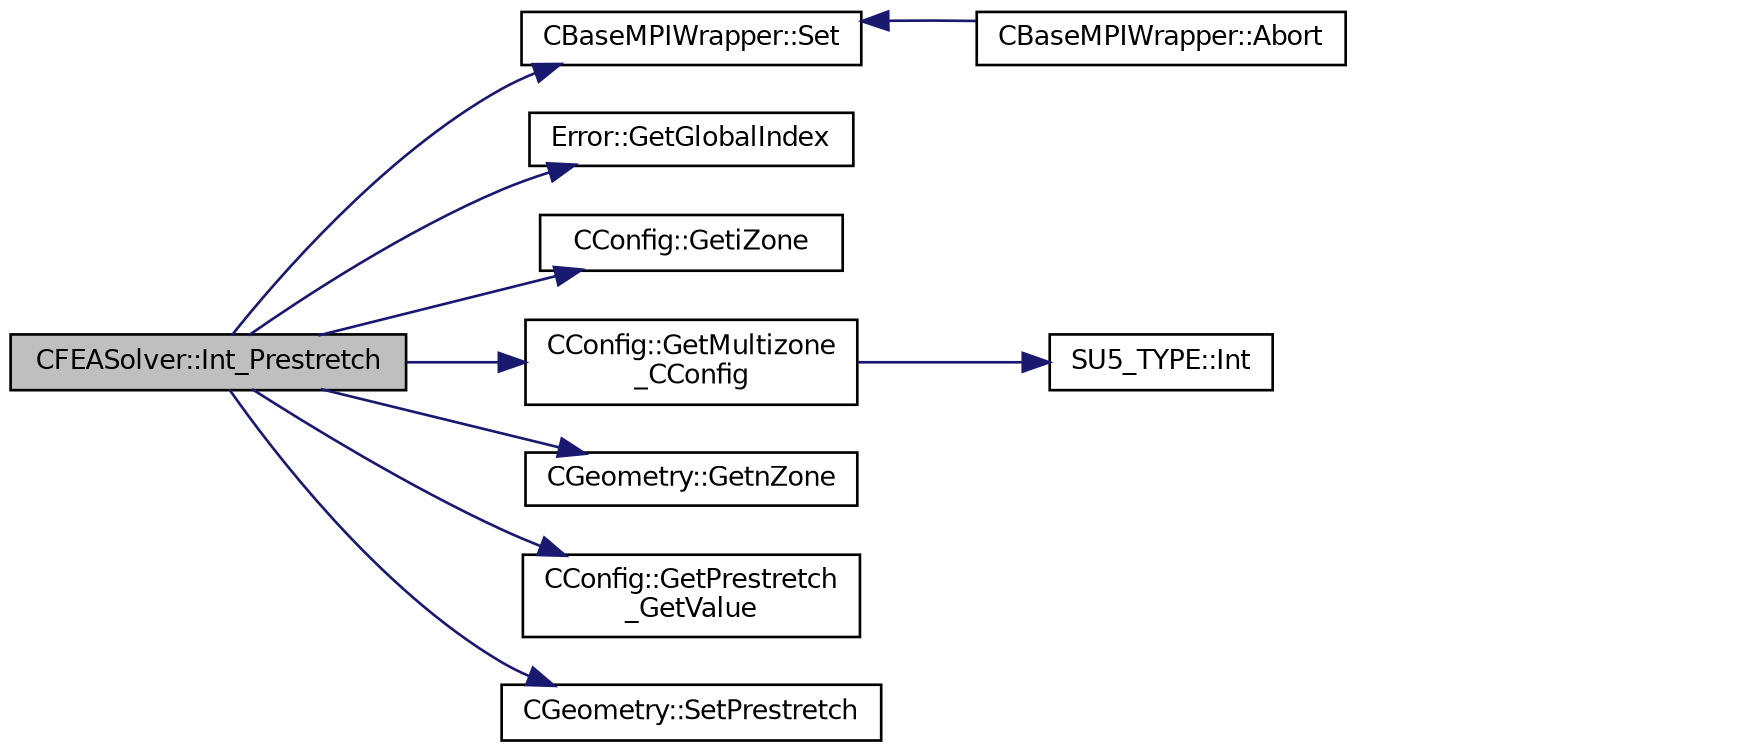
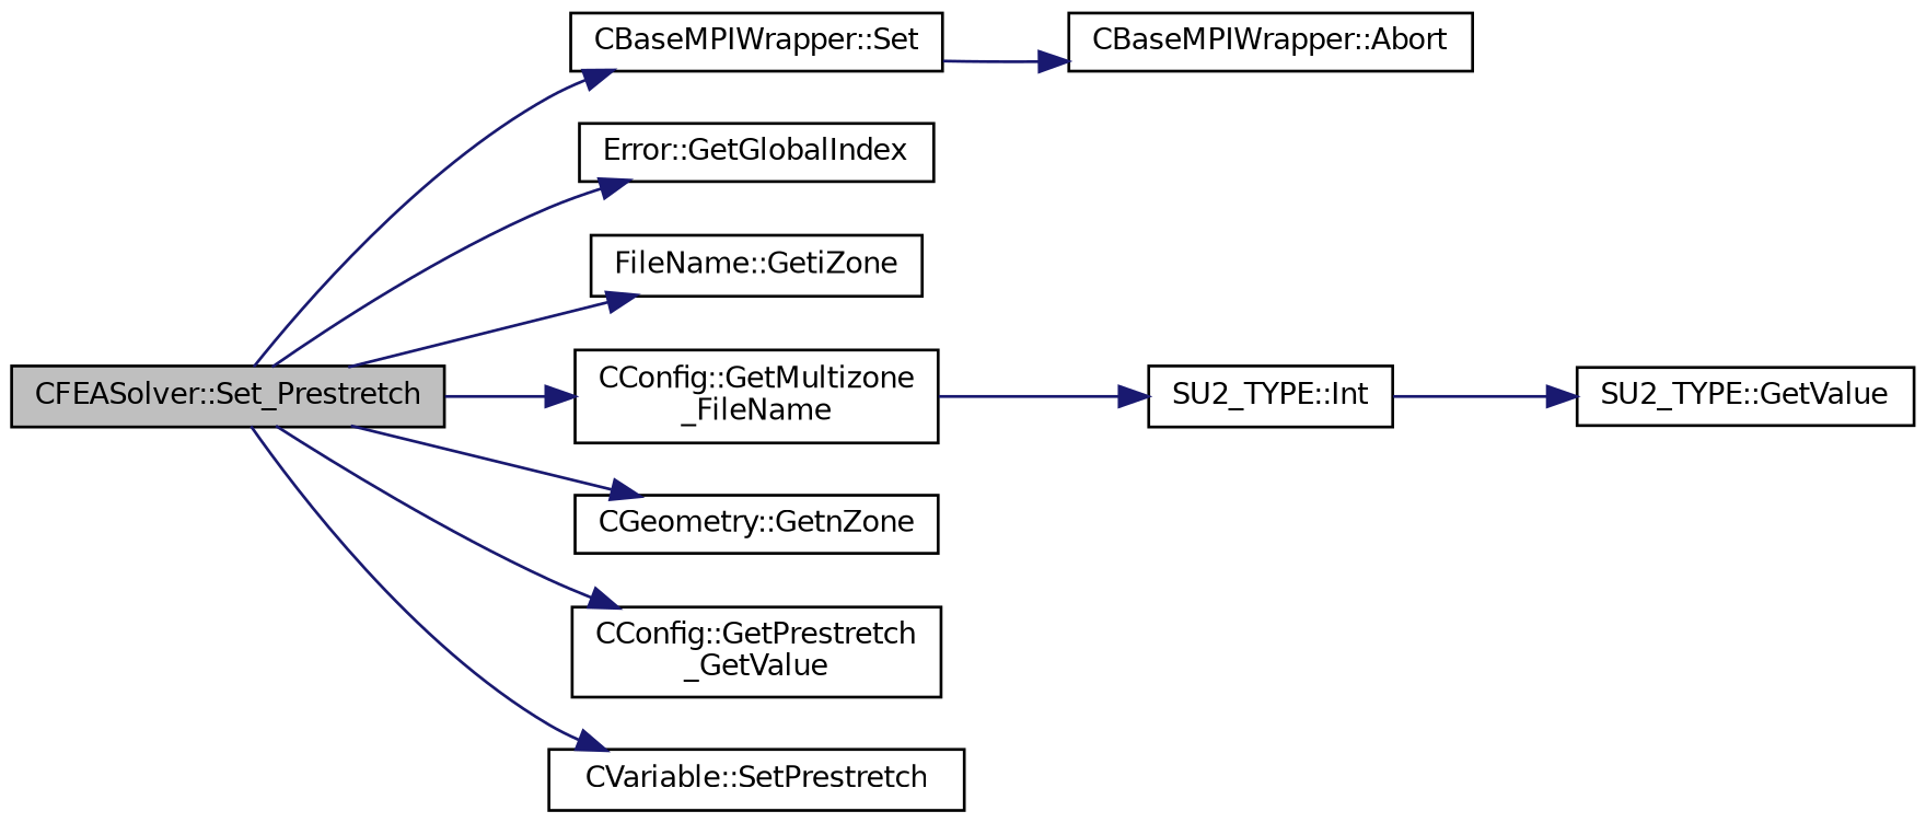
  digraph {
    rankdir=LR
    node [color=black fillcolor=white fontname=Helvetica fontsize=10 shape=record style=filled]
    edge [color=midnightblue fontname=Helvetica fontsize=10 labelfontname=Helvetica labelfontsize=10 style=solid]
-   n1 [fillcolor=grey75 fontcolor=black height=0.2 label="CFEASolver::Int_Prestretch" width=0.4]
+   n1 [fillcolor=grey75 fontcolor=black height=0.2 label="CFEASolver::Set_Prestretch" width=0.4]
    n2 [height=0.2 label="CBaseMPIWrapper::Set" width=0.4]
    n3 [height=0.2 label="Error::GetGlobalIndex" width=0.4]
-   n4 [height=0.2 label="CConfig::GetiZone" width=0.4]
-   n5 [height=0.2 label="CConfig::GetMultizone\l_CConfig" width=0.4]
+   n4 [height=0.2 label="FileName::GetiZone" width=0.4]
+   n5 [height=0.2 label="CConfig::GetMultizone\l_FileName" width=0.4]
    n6 [height=0.2 label="CGeometry::GetnZone" width=0.4]
    n7 [height=0.2 label="CConfig::GetPrestretch\l_GetValue" width=0.4]
-   n8 [height=0.2 label="CGeometry::SetPrestretch" width=0.4]
+   n8 [height=0.2 label="CVariable::SetPrestretch" width=0.4]
    n9 [height=0.2 label="CBaseMPIWrapper::Abort" width=0.4]
-   n10 [height=0.2 label="SU5_TYPE::Int" width=0.4]
+   n10 [height=0.2 label="SU2_TYPE::Int" width=0.4]
+   n11 [height=0.2 label="SU2_TYPE::GetValue" width=0.4]
    n1 -> n2
    n1 -> n3
    n1 -> n4
    n1 -> n5
    n1 -> n6
    n1 -> n7
    n1 -> n8
-   n9 -> n2
+   n2 -> n9
    n5 -> n10
+   n10 -> n11
  }
